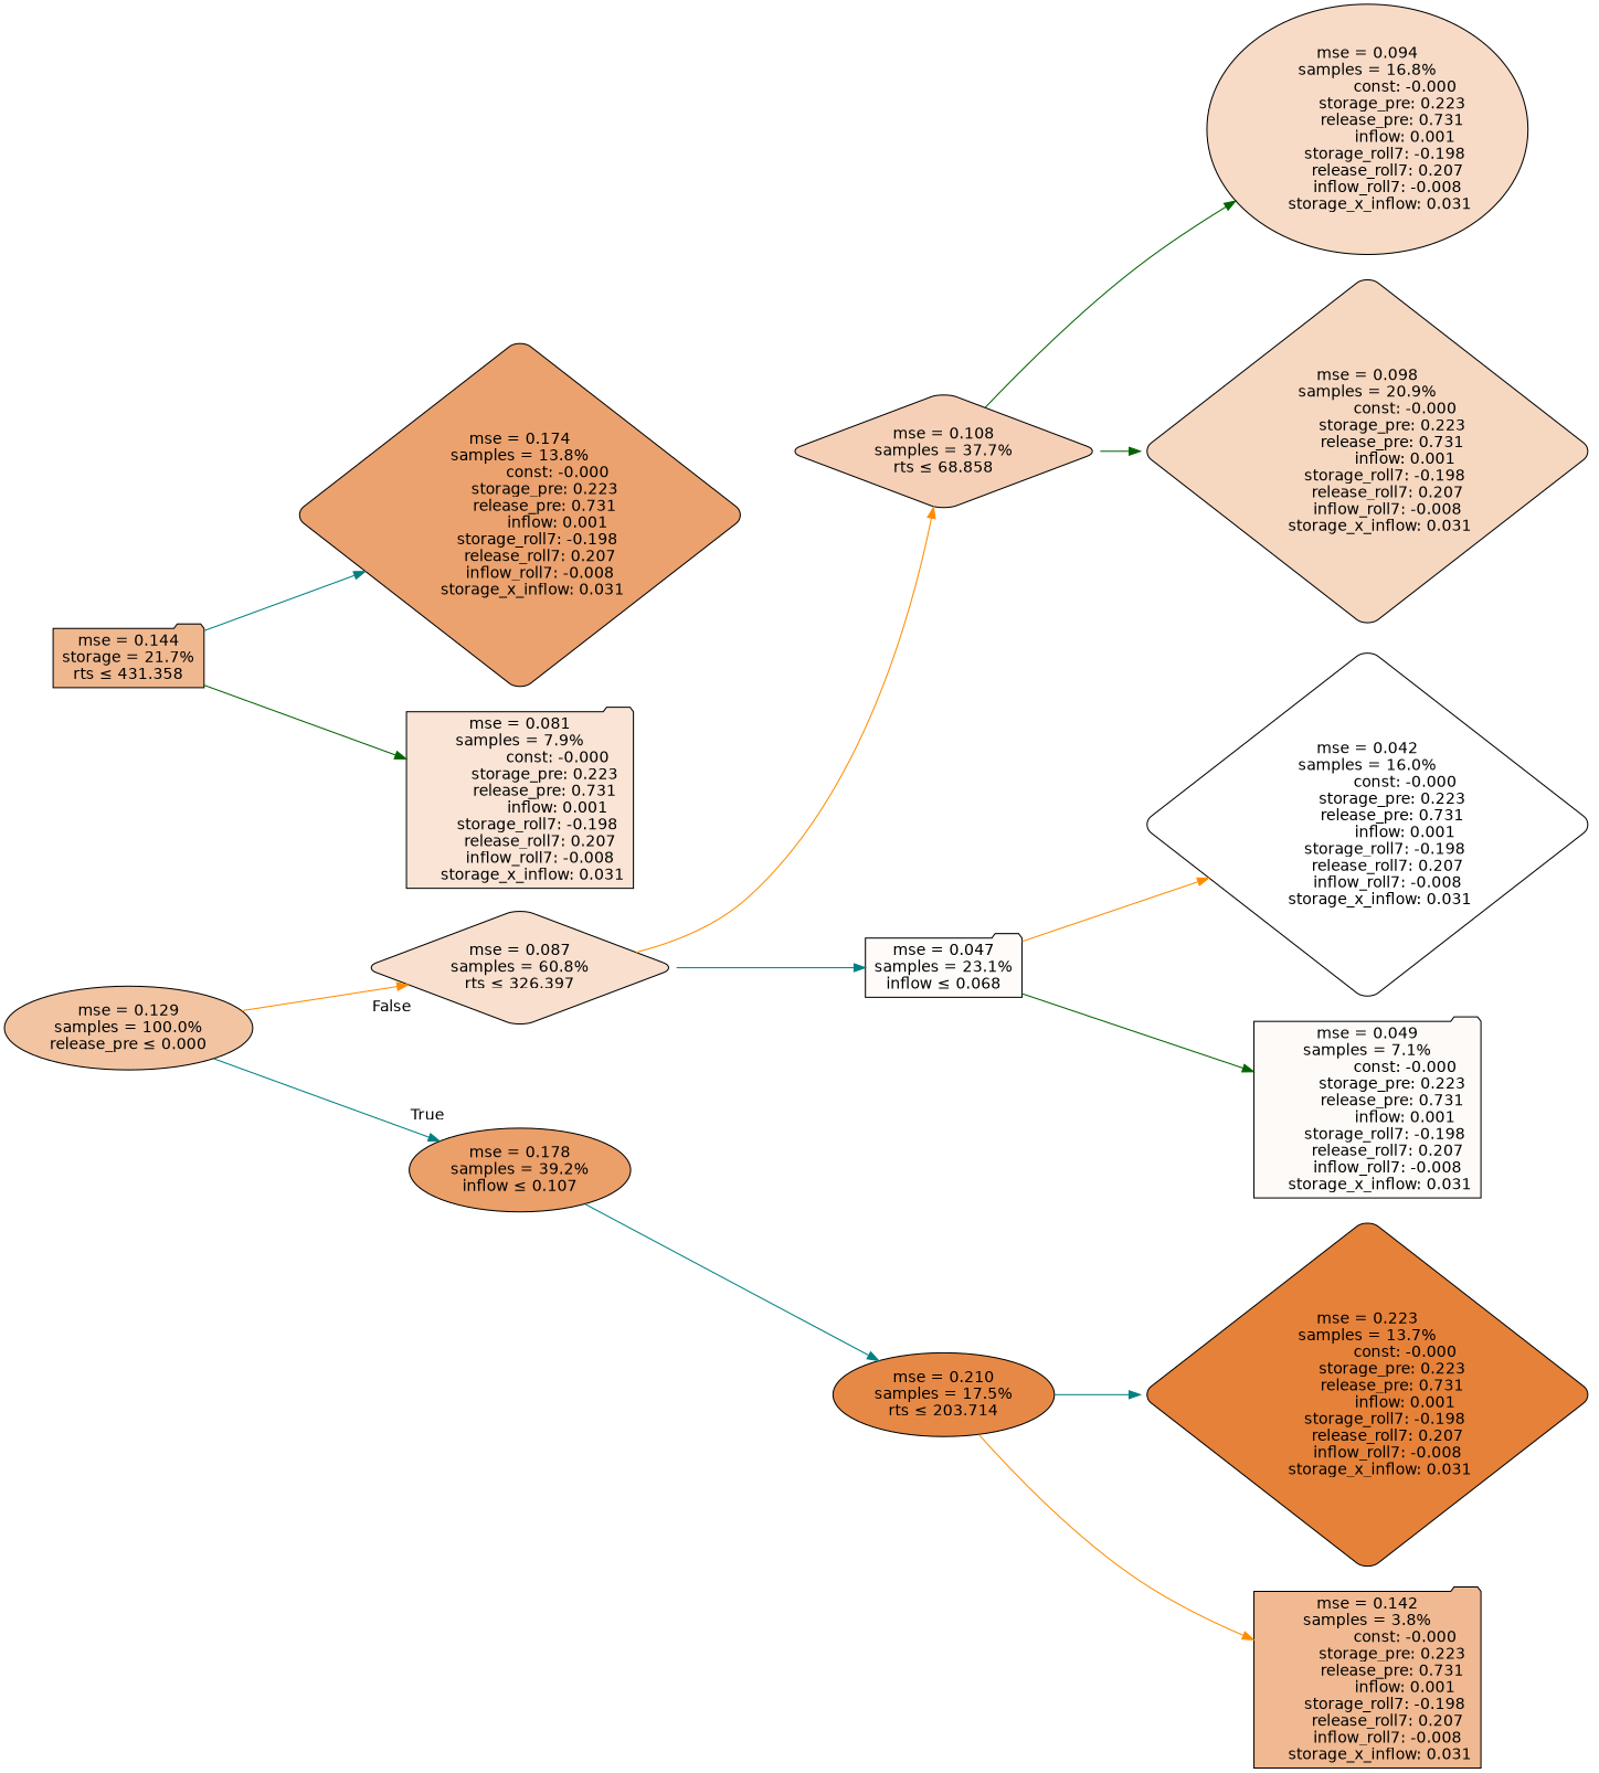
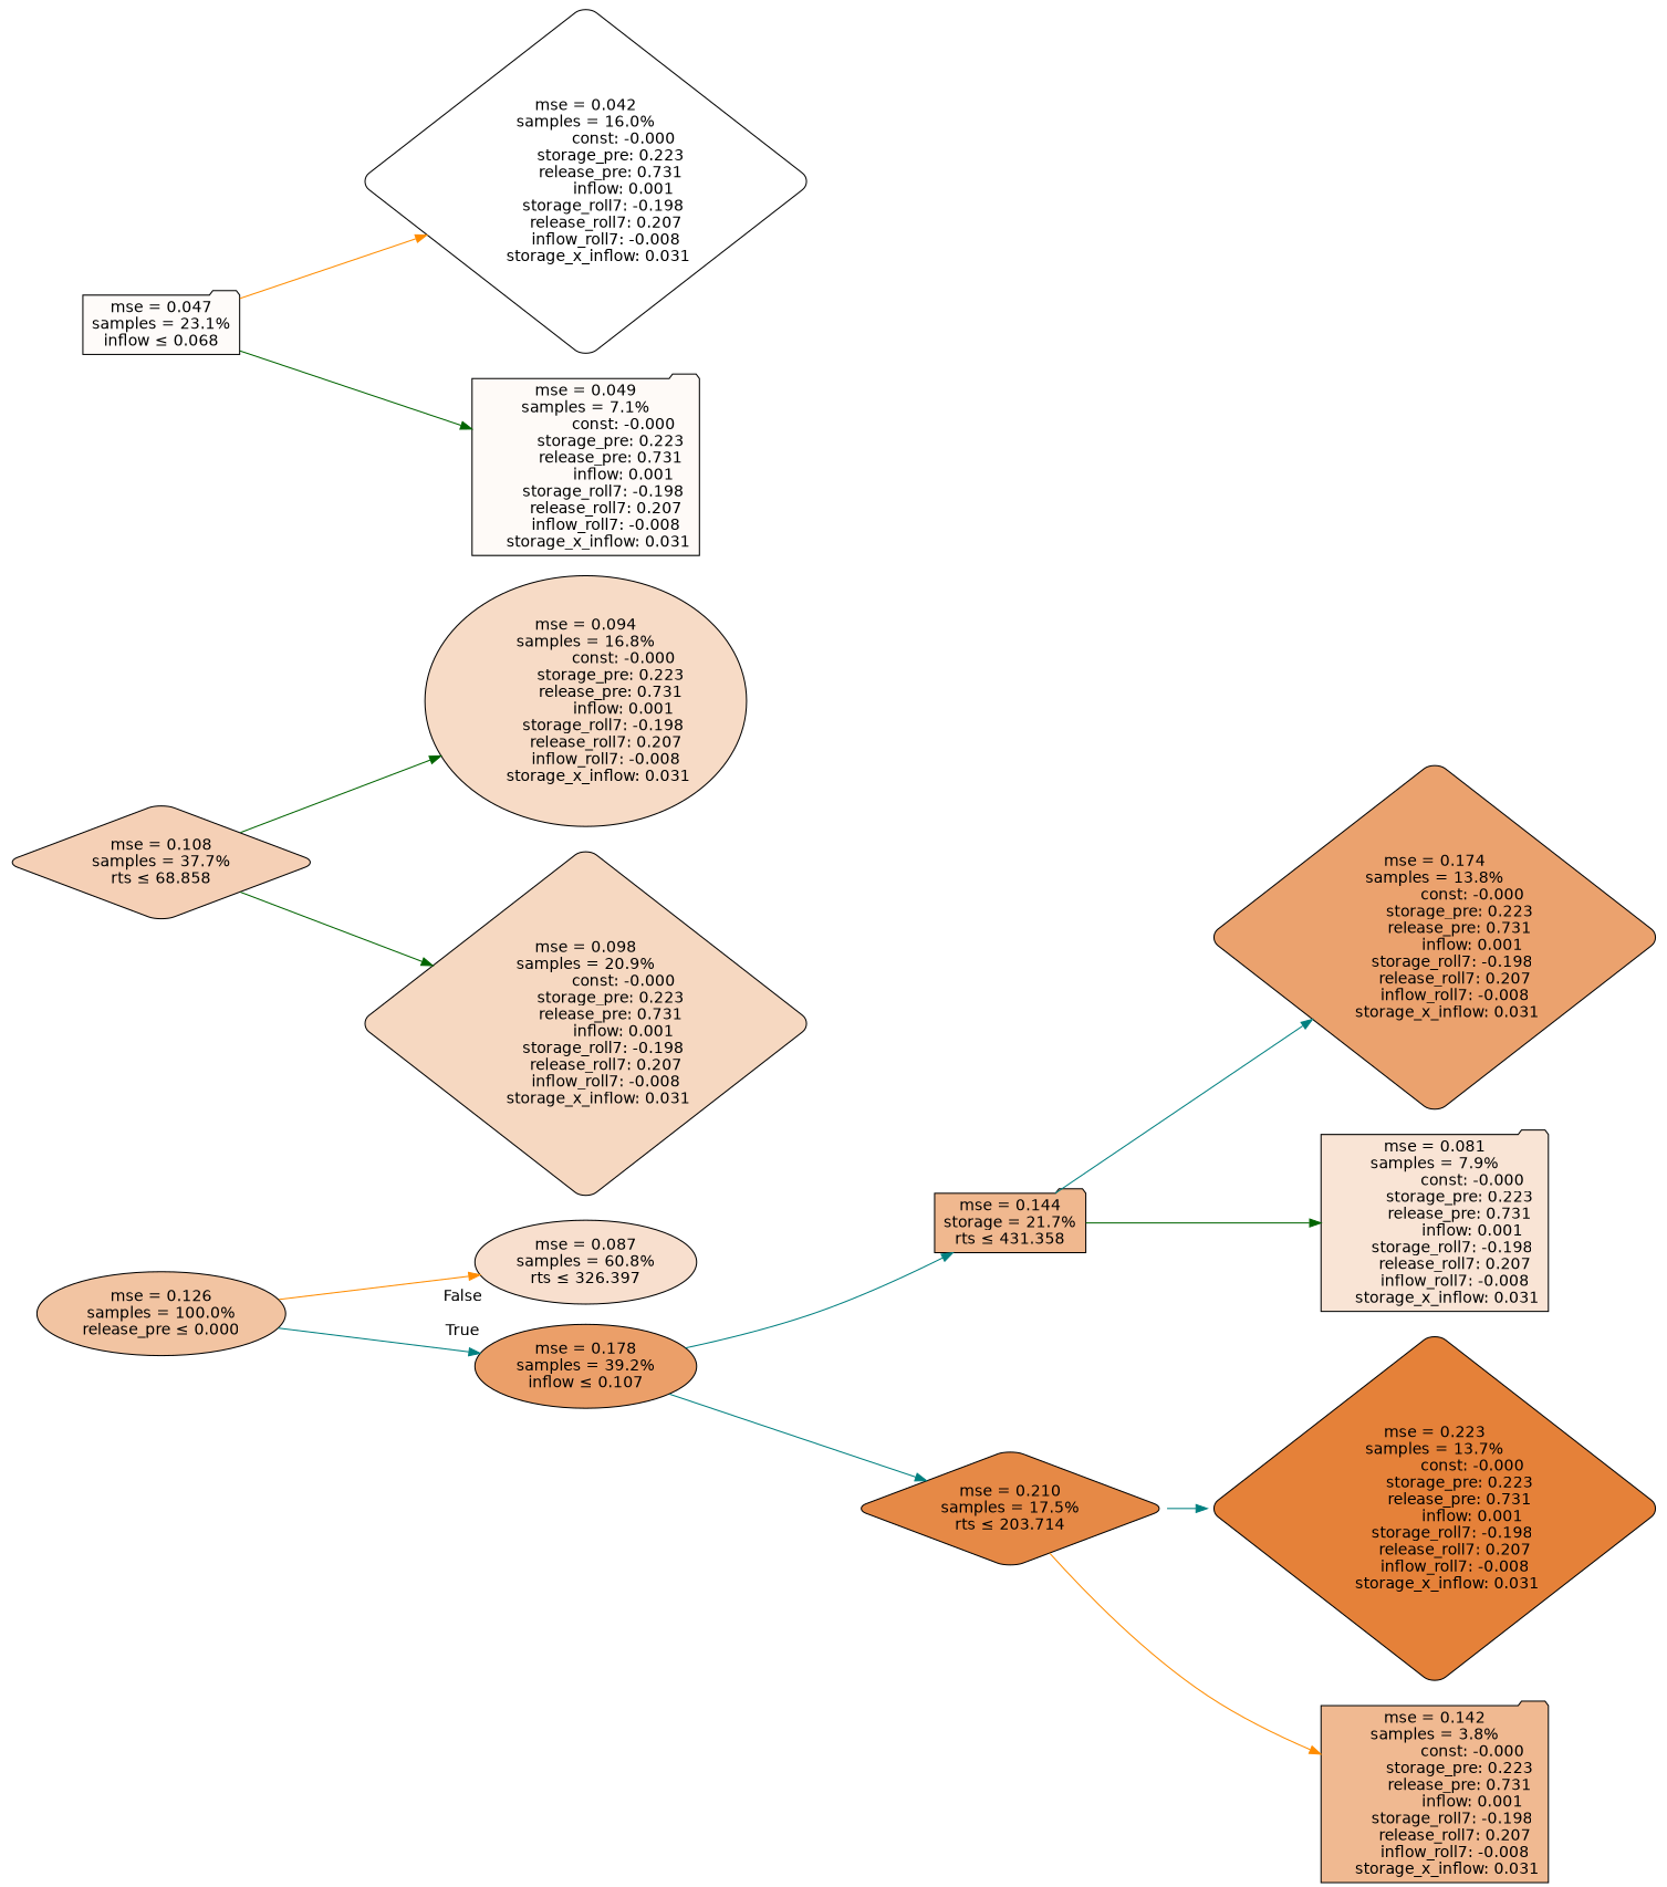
  digraph {
    rankdir=LR
    node [color=black fontname=helvetica shape=ellipse style="filled, rounded"]
    edge [color=teal fontname=helvetica]
-   n1 [fillcolor="#f2c4a2" label="mse = 0.129\nsamples = 100.0%\nrelease_pre &le; 0.000"]
-   n2 [fillcolor="#f8dfce" label="mse = 0.087\nsamples = 60.8%\nrts &le; 326.397" shape=diamond]
+   n1 [fillcolor="#f2c4a2" label="mse = 0.126\nsamples = 100.0%\nrelease_pre &le; 0.000"]
+   n2 [fillcolor="#f8dfce" label="mse = 0.087\nsamples = 60.8%\nrts &le; 326.397"]
    n3 [fillcolor="#eb9f69" label="mse = 0.178\nsamples = 39.2%\ninflow &le; 0.107"]
    n4 [fillcolor="#f5d0b6" label="mse = 0.108\nsamples = 37.7%\nrts &le; 68.858" shape=diamond]
    n5 [fillcolor="#fefbf9" label="mse = 0.047\nsamples = 23.1%\ninflow &le; 0.068" shape=folder]
    n6 [fillcolor="#f0b88f" label="mse = 0.144\nstorage = 21.7%\nrts &le; 431.358" shape=folder]
-   n7 [fillcolor="#e68946" label="mse = 0.210\nsamples = 17.5%\nrts &le; 203.714"]
+   n7 [fillcolor="#e68946" label="mse = 0.210\nsamples = 17.5%\nrts &le; 203.714" shape=diamond]
    n8 [fillcolor="#f7dbc6" label="mse = 0.094\nsamples = 16.8%\n               const: -0.000\n          storage_pre: 0.223\n          release_pre: 0.731\n               inflow: 0.001\n       storage_roll7: -0.198\n        release_roll7: 0.207\n        inflow_roll7: -0.008\n     storage_x_inflow: 0.031"]
    n9 [fillcolor="#f6d8c1" label="mse = 0.098\nsamples = 20.9%\n               const: -0.000\n          storage_pre: 0.223\n          release_pre: 0.731\n               inflow: 0.001\n       storage_roll7: -0.198\n        release_roll7: 0.207\n        inflow_roll7: -0.008\n     storage_x_inflow: 0.031" shape=diamond]
    n10 [fillcolor="#ffffff" label="mse = 0.042\nsamples = 16.0%\n               const: -0.000\n          storage_pre: 0.223\n          release_pre: 0.731\n               inflow: 0.001\n       storage_roll7: -0.198\n        release_roll7: 0.207\n        inflow_roll7: -0.008\n     storage_x_inflow: 0.031" shape=diamond]
    n11 [fillcolor="#fefaf7" label="mse = 0.049\nsamples = 7.1%\n               const: -0.000\n          storage_pre: 0.223\n          release_pre: 0.731\n               inflow: 0.001\n       storage_roll7: -0.198\n        release_roll7: 0.207\n        inflow_roll7: -0.008\n     storage_x_inflow: 0.031" shape=folder]
    n12 [fillcolor="#eba26e" label="mse = 0.174\nsamples = 13.8%\n               const: -0.000\n          storage_pre: 0.223\n          release_pre: 0.731\n               inflow: 0.001\n       storage_roll7: -0.198\n        release_roll7: 0.207\n        inflow_roll7: -0.008\n     storage_x_inflow: 0.031" shape=diamond]
    n13 [fillcolor="#f9e4d5" label="mse = 0.081\nsamples = 7.9%\n               const: -0.000\n          storage_pre: 0.223\n          release_pre: 0.731\n               inflow: 0.001\n       storage_roll7: -0.198\n        release_roll7: 0.207\n        inflow_roll7: -0.008\n     storage_x_inflow: 0.031" shape=folder]
    n14 [fillcolor="#e58139" label="mse = 0.223\nsamples = 13.7%\n               const: -0.000\n          storage_pre: 0.223\n          release_pre: 0.731\n               inflow: 0.001\n       storage_roll7: -0.198\n        release_roll7: 0.207\n        inflow_roll7: -0.008\n     storage_x_inflow: 0.031" shape=diamond]
    n15 [fillcolor="#f0b991" label="mse = 0.142\nsamples = 3.8%\n               const: -0.000\n          storage_pre: 0.223\n          release_pre: 0.731\n               inflow: 0.001\n       storage_roll7: -0.198\n        release_roll7: 0.207\n        inflow_roll7: -0.008\n     storage_x_inflow: 0.031" shape=folder]
    n1 -> n2 [color=darkorange headlabel=False labelangle=45 labeldistance=2.5]
    n1 -> n3 [headlabel=True labelangle=-45 labeldistance=2.5]
-   n2 -> n4 [color=darkorange]
-   n2 -> n5
+   n3 -> n6
    n3 -> n7
    n4 -> n8 [color=darkgreen]
    n4 -> n9 [color=darkgreen]
    n5 -> n10 [color=darkorange]
    n5 -> n11 [color=darkgreen]
    n6 -> n12
    n6 -> n13 [color=darkgreen]
    n7 -> n14
    n7 -> n15 [color=darkorange]
  }
